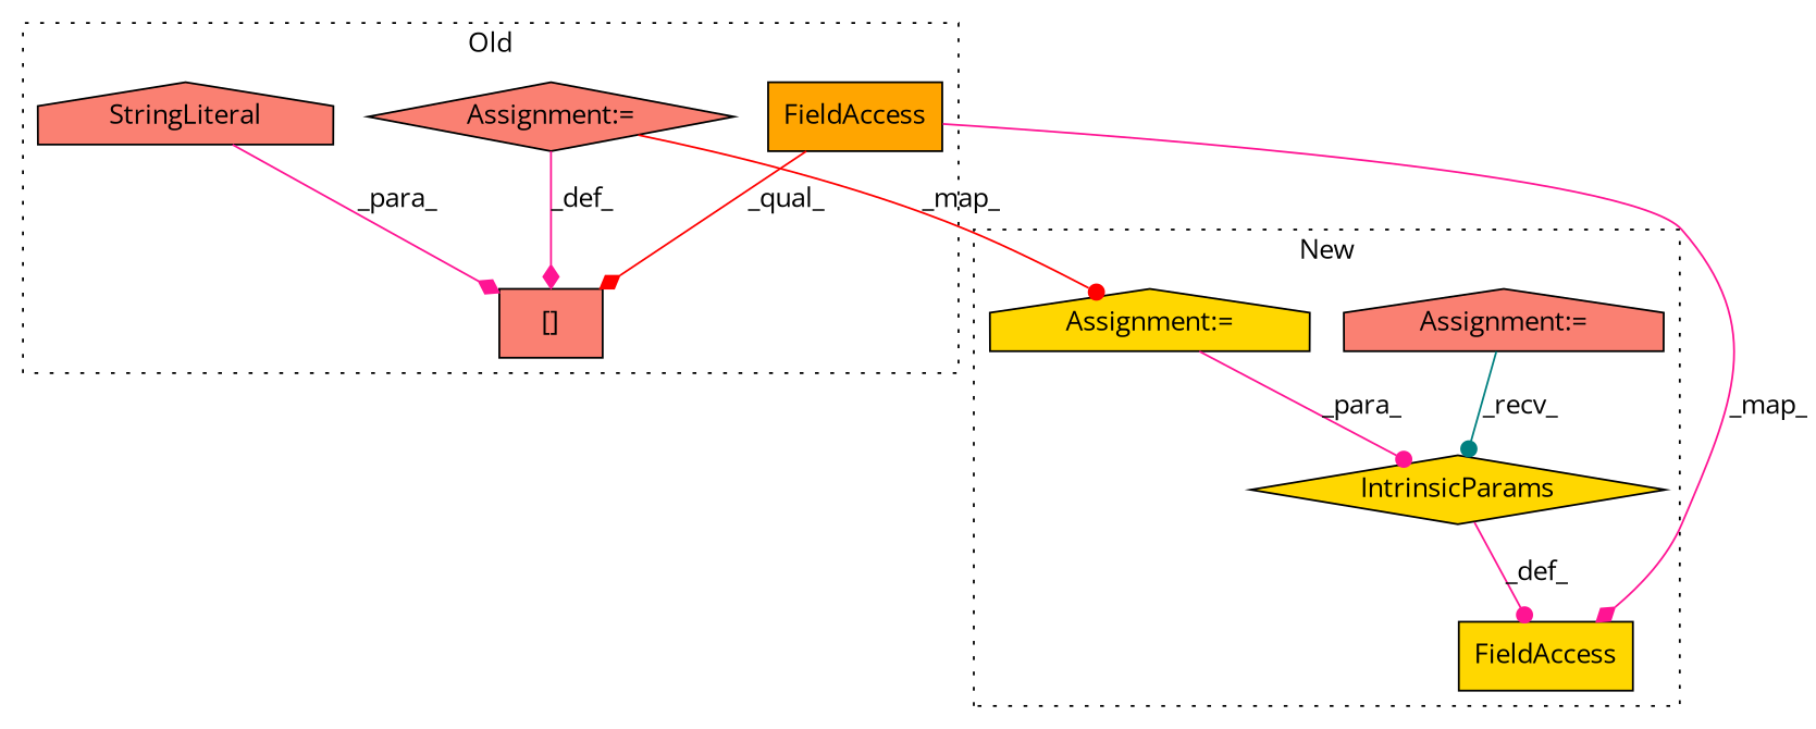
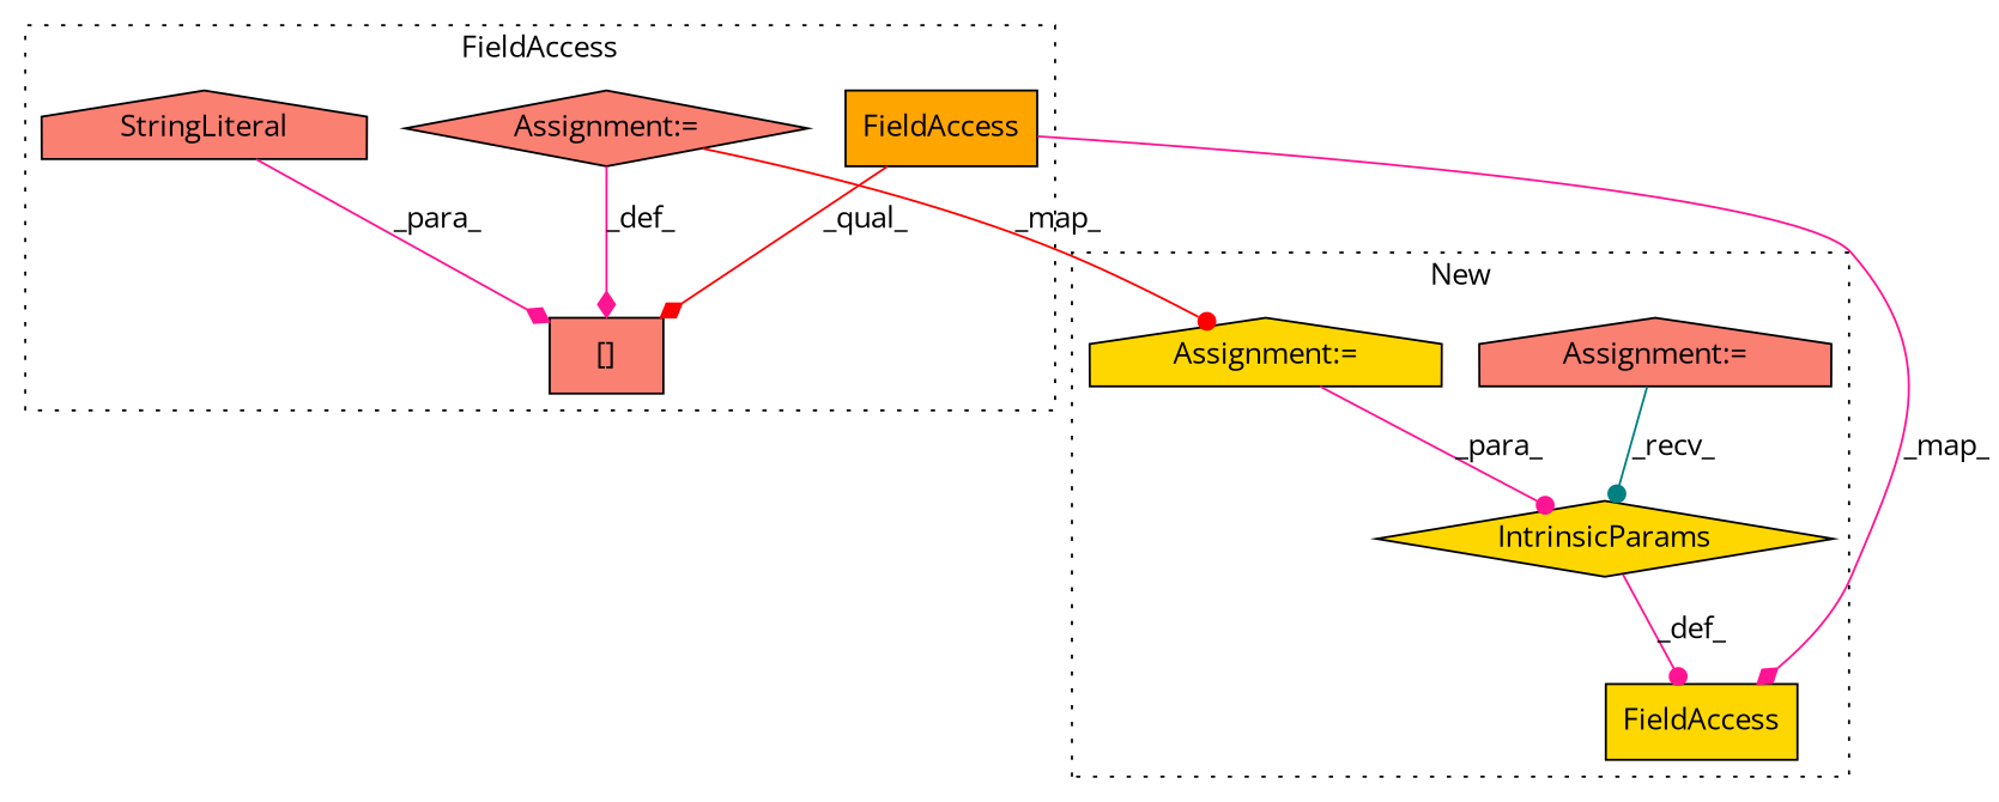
  digraph {
    fontname="Open Sans"
    node [a=7 l="16,1" shape=box style=filled fillcolor=salmon fontname="Open Sans"]
    edge [color=deeppink arrowhead=diamond fontname="Open Sans"]
    n1 [a=2 label="[]" s="14535,14556"]
    n2 [a=45 l=5 label=StringLiteral s=14551 shape=house]
    n3 [a=22 l=15 label=FieldAccess s=14535 fillcolor=orange]
    n4 [l=1 label="Assignment:=" s=14389 shape=diamond]
    n5 [a=32 label=IntrinsicParams s="14552,14585" shape=diamond fillcolor=gold]
    n6 [l=14 label="Assignment:=" s=14246 shape=house]
    n7 [a=22 l=15 label=FieldAccess s=14521 fillcolor=gold]
    n8 [l=1 label="Assignment:=" s=14314 shape=house fillcolor=gold]
    subgraph cluster_1 {
-     label=Old
+     label=FieldAccess
      style=dotted
      n1
      n2
      n3
      n4
    }
    subgraph cluster_2 {
      label=New
      style=dotted
      n5
      n6
      n7
      n8
    }
    n2 -> n1 [label=_para_]
    n3 -> n1 [label=_qual_ color=red]
    n3 -> n7 [label=_map_]
    n4 -> n1 [label=_def_]
    n4 -> n8 [label=_map_ color=red arrowhead=dot]
    n5 -> n7 [label=_def_ arrowhead=dot]
    n6 -> n5 [label=_recv_ color=teal arrowhead=dot]
    n8 -> n5 [label=_para_ arrowhead=dot]
  }
